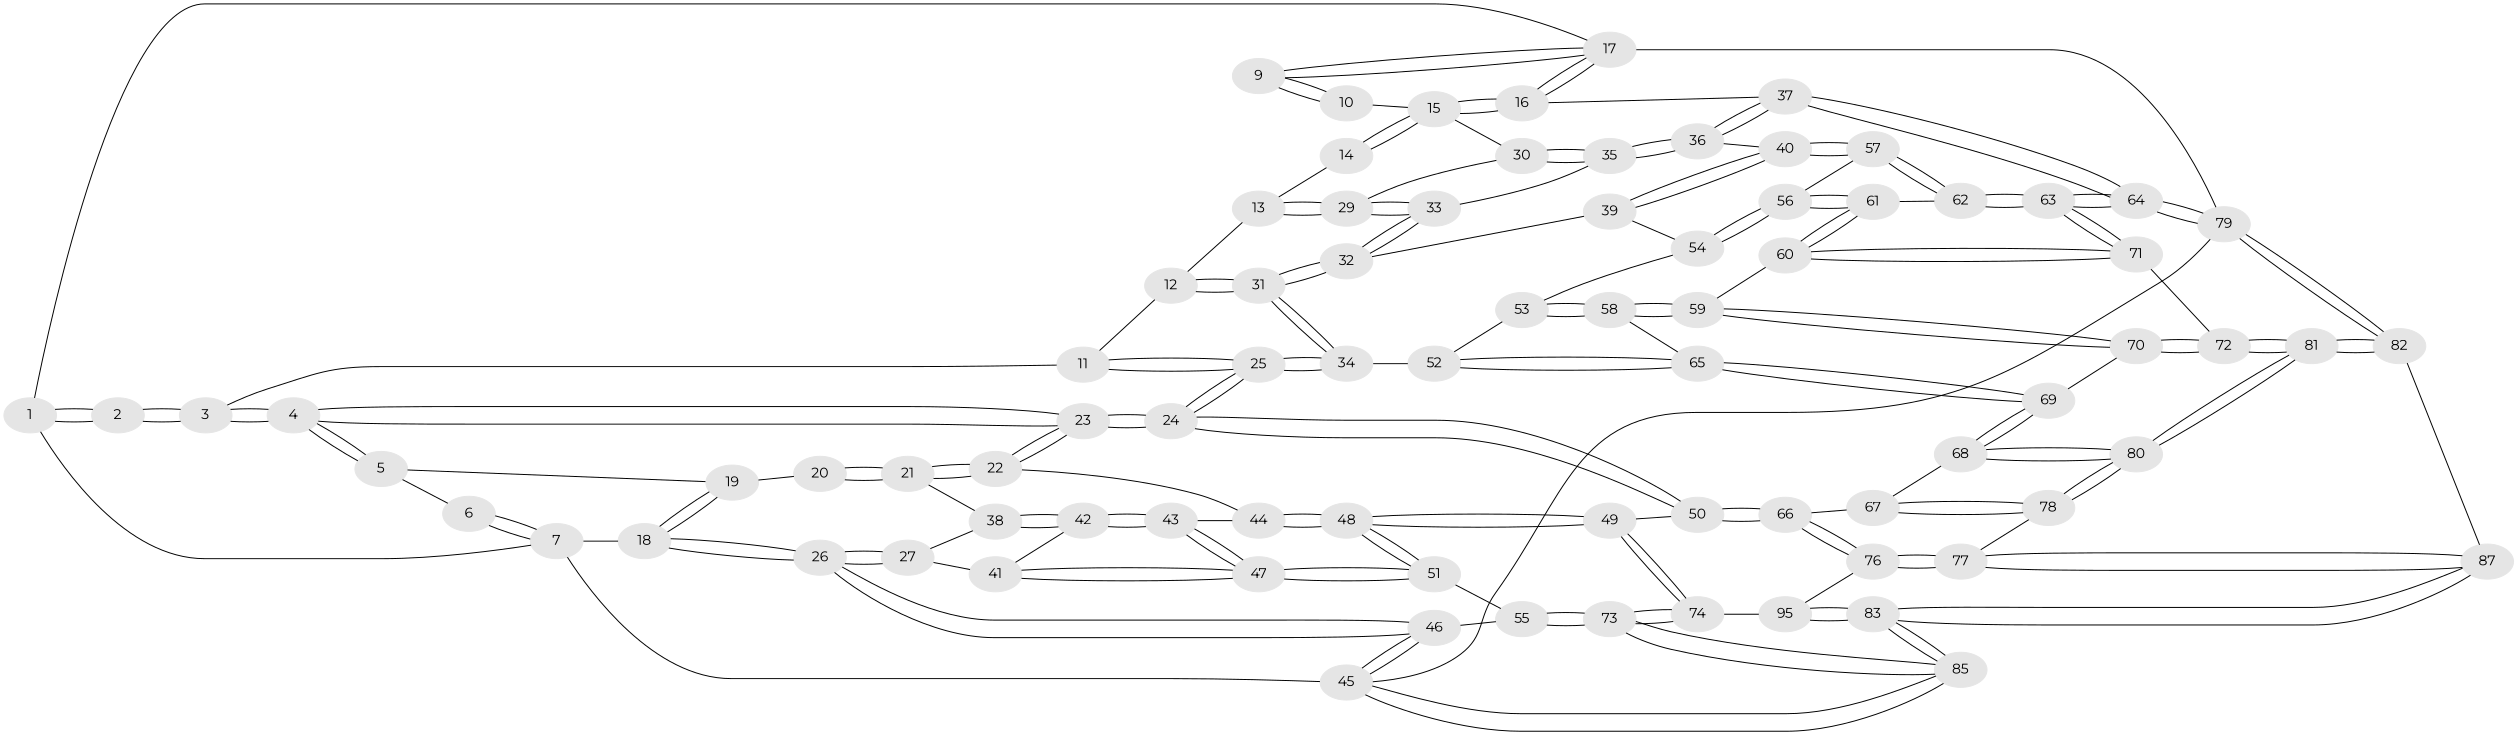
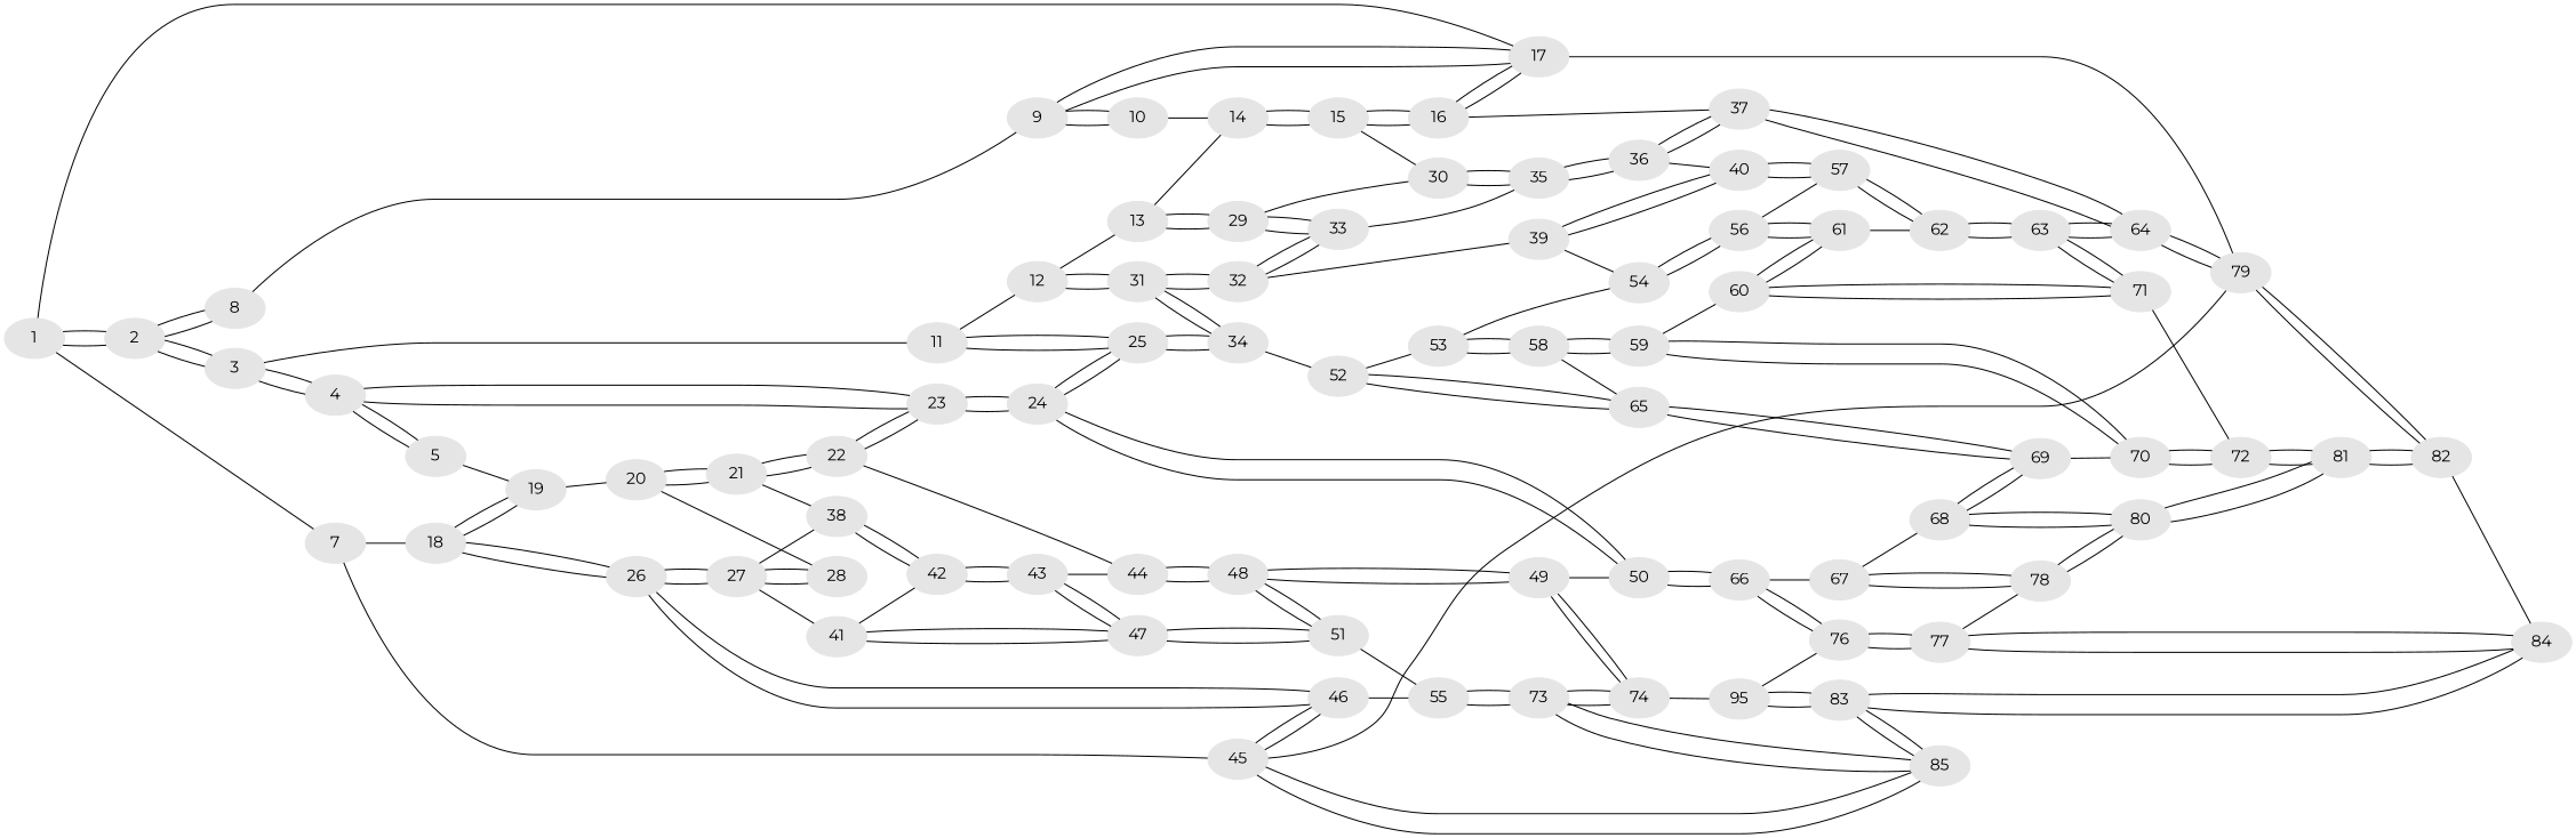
  graph {
    fontname=Montserrat
    rankdir=LR
    node [color=gray90 fontname=Montserrat style=filled]
    edge [fontname=Montserrat]
    1
    2
    7
    17
    3
+   8
    18
    45
    79
    4
    11
    9
    5
    23
    12
    25
-   6
    19
    24
    20
    26
    46
    85
    10
    14
    15
    13
    31
    34
    29
    32
    30
    33
    16
    37
    35
    64
    82
    27
    21
+   28
    22
    38
    44
    42
    48
    50
    66
    52
    41
    55
    47
    36
    39
    40
    54
    53
    65
    57
    43
    56
    62
    51
    49
    73
    74
    n67 [label=95]
    67
    76
    58
    69
    59
    61
    63
    60
    70
    71
    72
    68
    78
    77
    80
    81
    83
-   84 [label=87]
+   84
    1 -- 2
    1 -- 2
    1 -- 7
    1 -- 17
    2 -- 3
    2 -- 3
+   2 -- 8
+   2 -- 8
    7 -- 18
    7 -- 45
    17 -- 79
    3 -- 4
    3 -- 4
    3 -- 11
+   8 -- 9
    18 -- 19
    18 -- 19
    18 -- 26
    18 -- 26
    45 -- 79
    45 -- 46
    45 -- 46
    45 -- 85
    45 -- 85
    79 -- 82
    79 -- 82
    4 -- 5
    4 -- 5
    4 -- 23
    4 -- 23
    11 -- 12
    11 -- 25
    11 -- 25
    9 -- 17
    9 -- 17
    9 -- 10
    9 -- 10
-   5 -- 6
    5 -- 19
    23 -- 24
    23 -- 24
    12 -- 13
    12 -- 31
    12 -- 31
    25 -- 34
    25 -- 34
-   6 -- 7
-   6 -- 7
    19 -- 20
    24 -- 25
    24 -- 25
    24 -- 50
    24 -- 50
    20 -- 21
    20 -- 21
+   20 -- 28
    26 -- 46
    26 -- 46
    26 -- 27
    26 -- 27
    46 -- 55
-   10 -- 15
+   10 -- 14
    14 -- 15
    14 -- 15
    15 -- 30
    15 -- 16
    15 -- 16
    13 -- 14
    13 -- 29
    13 -- 29
    31 -- 34
    31 -- 34
    31 -- 32
    31 -- 32
    34 -- 52
    29 -- 30
    29 -- 33
    29 -- 33
    32 -- 33
    32 -- 33
    32 -- 39
    30 -- 35
    30 -- 35
    33 -- 35
    16 -- 17
    16 -- 17
    16 -- 37
    37 -- 64
    37 -- 64
    35 -- 36
    35 -- 36
    64 -- 79
    64 -- 79
    82 -- 84
+   27 -- 28
+   27 -- 28
    27 -- 38
    27 -- 41
    21 -- 22
    21 -- 22
    21 -- 38
    22 -- 23
    22 -- 23
    22 -- 44
    38 -- 42
    38 -- 42
    44 -- 48
    44 -- 48
    42 -- 43
    42 -- 43
    48 -- 51
    48 -- 51
    48 -- 49
    48 -- 49
    50 -- 66
    50 -- 66
    66 -- 67
    66 -- 76
    66 -- 76
    52 -- 53
    52 -- 65
    52 -- 65
    41 -- 42
    41 -- 47
    41 -- 47
    55 -- 73
    55 -- 73
    47 -- 51
    47 -- 51
    36 -- 37
    36 -- 37
    36 -- 40
    39 -- 40
    39 -- 40
    39 -- 54
    40 -- 57
    40 -- 57
    54 -- 56
    54 -- 56
    53 -- 54
    53 -- 58
    53 -- 58
    65 -- 69
    65 -- 69
    57 -- 62
    57 -- 62
    43 -- 44
    43 -- 47
    43 -- 47
    56 -- 57
    56 -- 61
    56 -- 61
    62 -- 63
    62 -- 63
    51 -- 55
    49 -- 50
    49 -- 74
    49 -- 74
    73 -- 85
    73 -- 85
    73 -- 74
    73 -- 74
    74 -- n67
    n67 -- 76
    n67 -- 83
    n67 -- 83
    67 -- 68
    67 -- 78
    67 -- 78
    76 -- 77
    76 -- 77
    58 -- 65
    58 -- 59
    58 -- 59
    69 -- 70
    59 -- 60
    59 -- 70
    59 -- 70
    61 -- 62
    63 -- 64
    63 -- 64
    63 -- 71
    63 -- 71
    60 -- 61
    60 -- 61
    60 -- 71
    60 -- 71
    70 -- 72
    70 -- 72
    71 -- 72
    72 -- 81
    72 -- 81
    68 -- 69
    68 -- 69
    68 -- 80
    68 -- 80
    78 -- 80
    78 -- 80
    77 -- 78
    77 -- 84
    77 -- 84
    80 -- 81
    80 -- 81
    81 -- 82
    81 -- 82
    83 -- 85
    83 -- 85
    83 -- 84
    83 -- 84
  }
